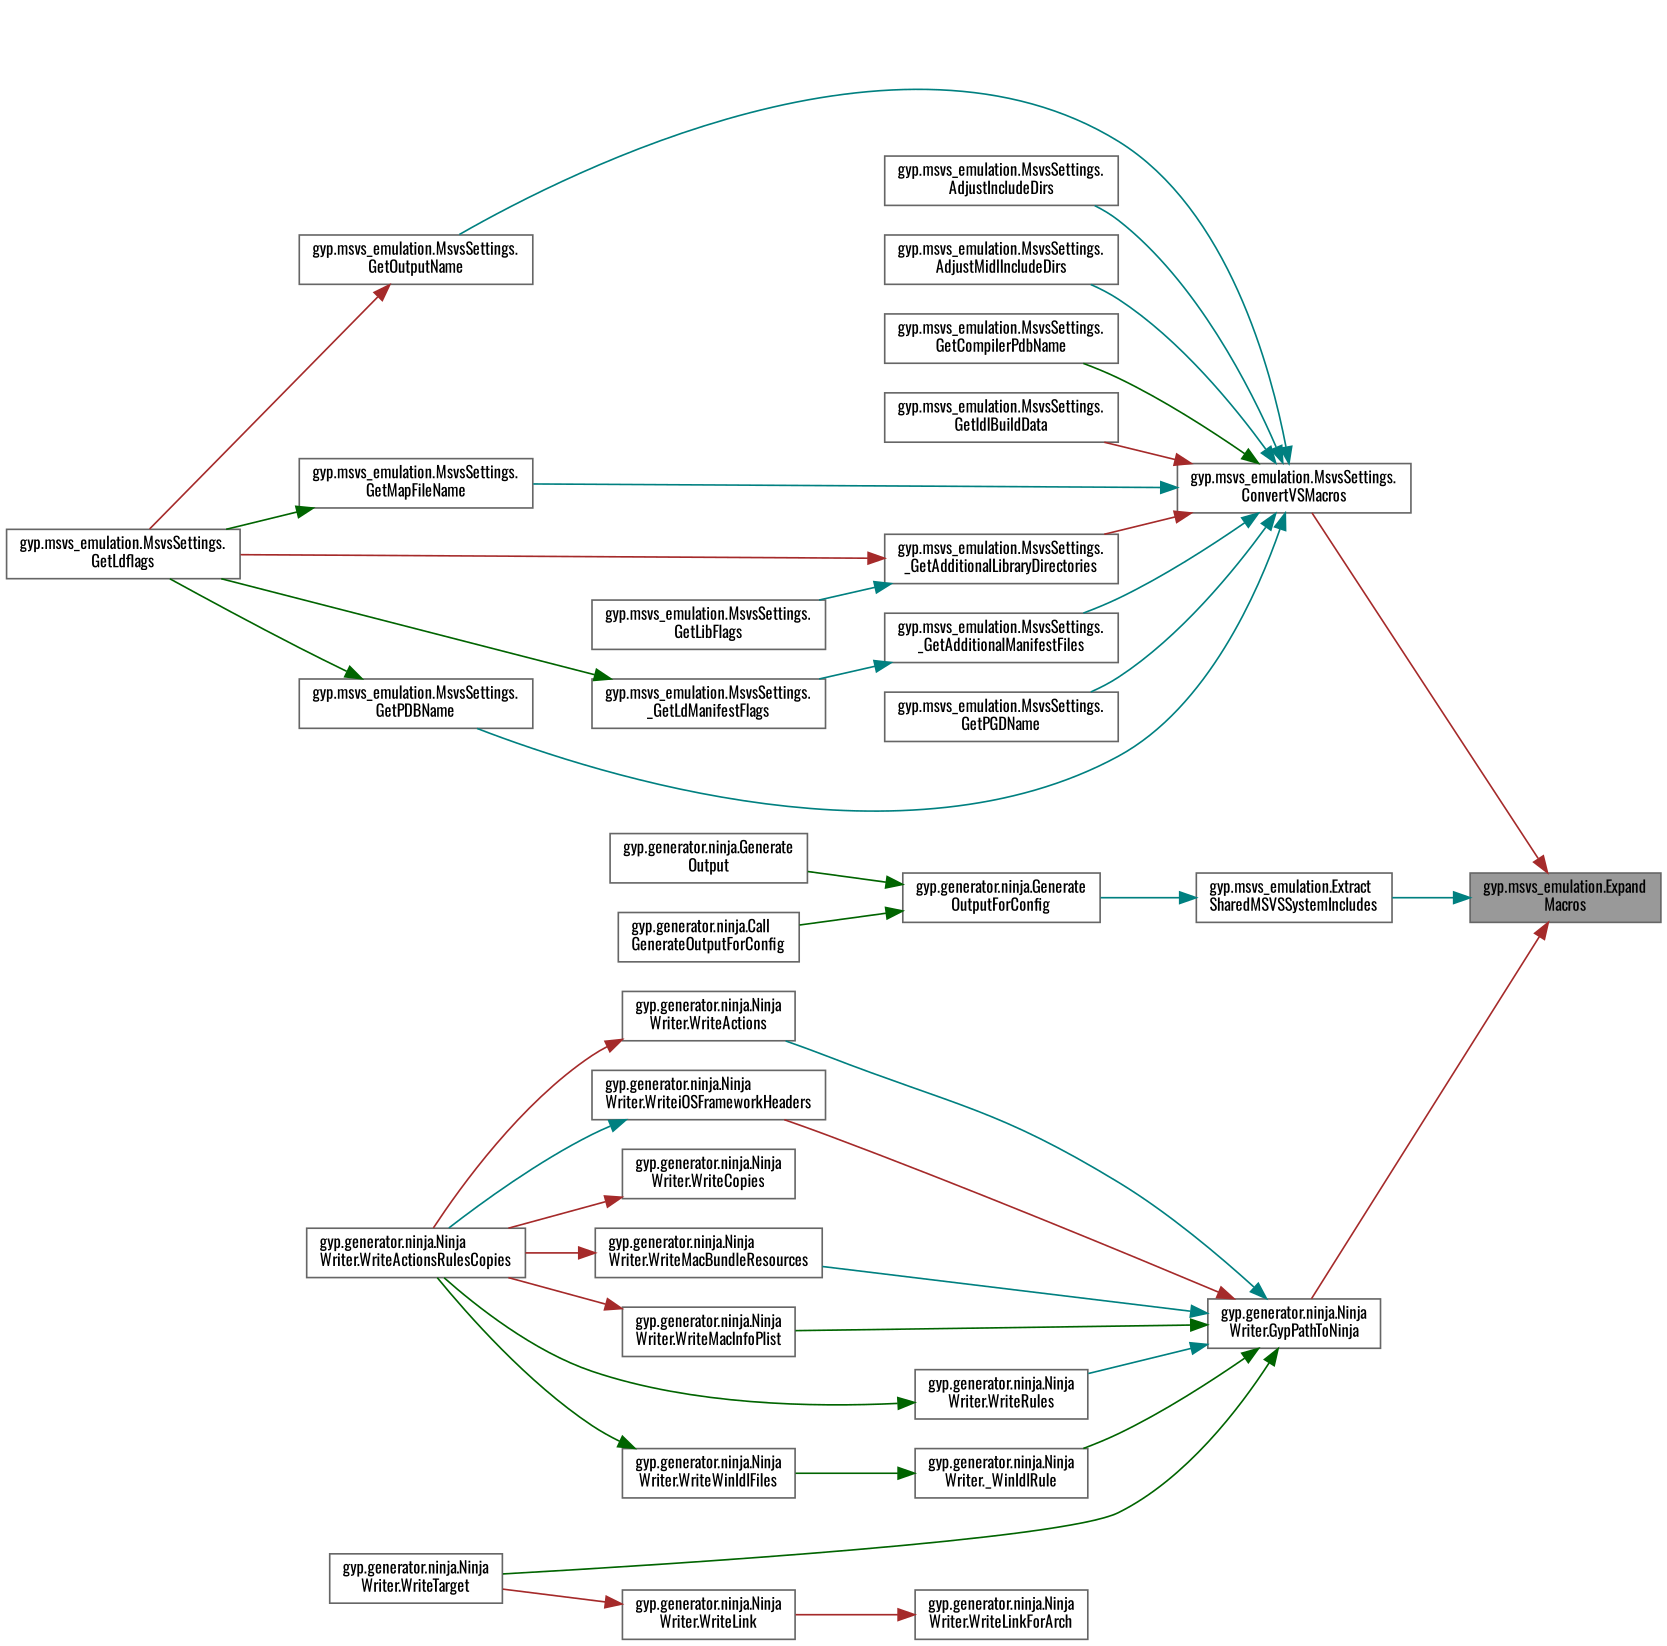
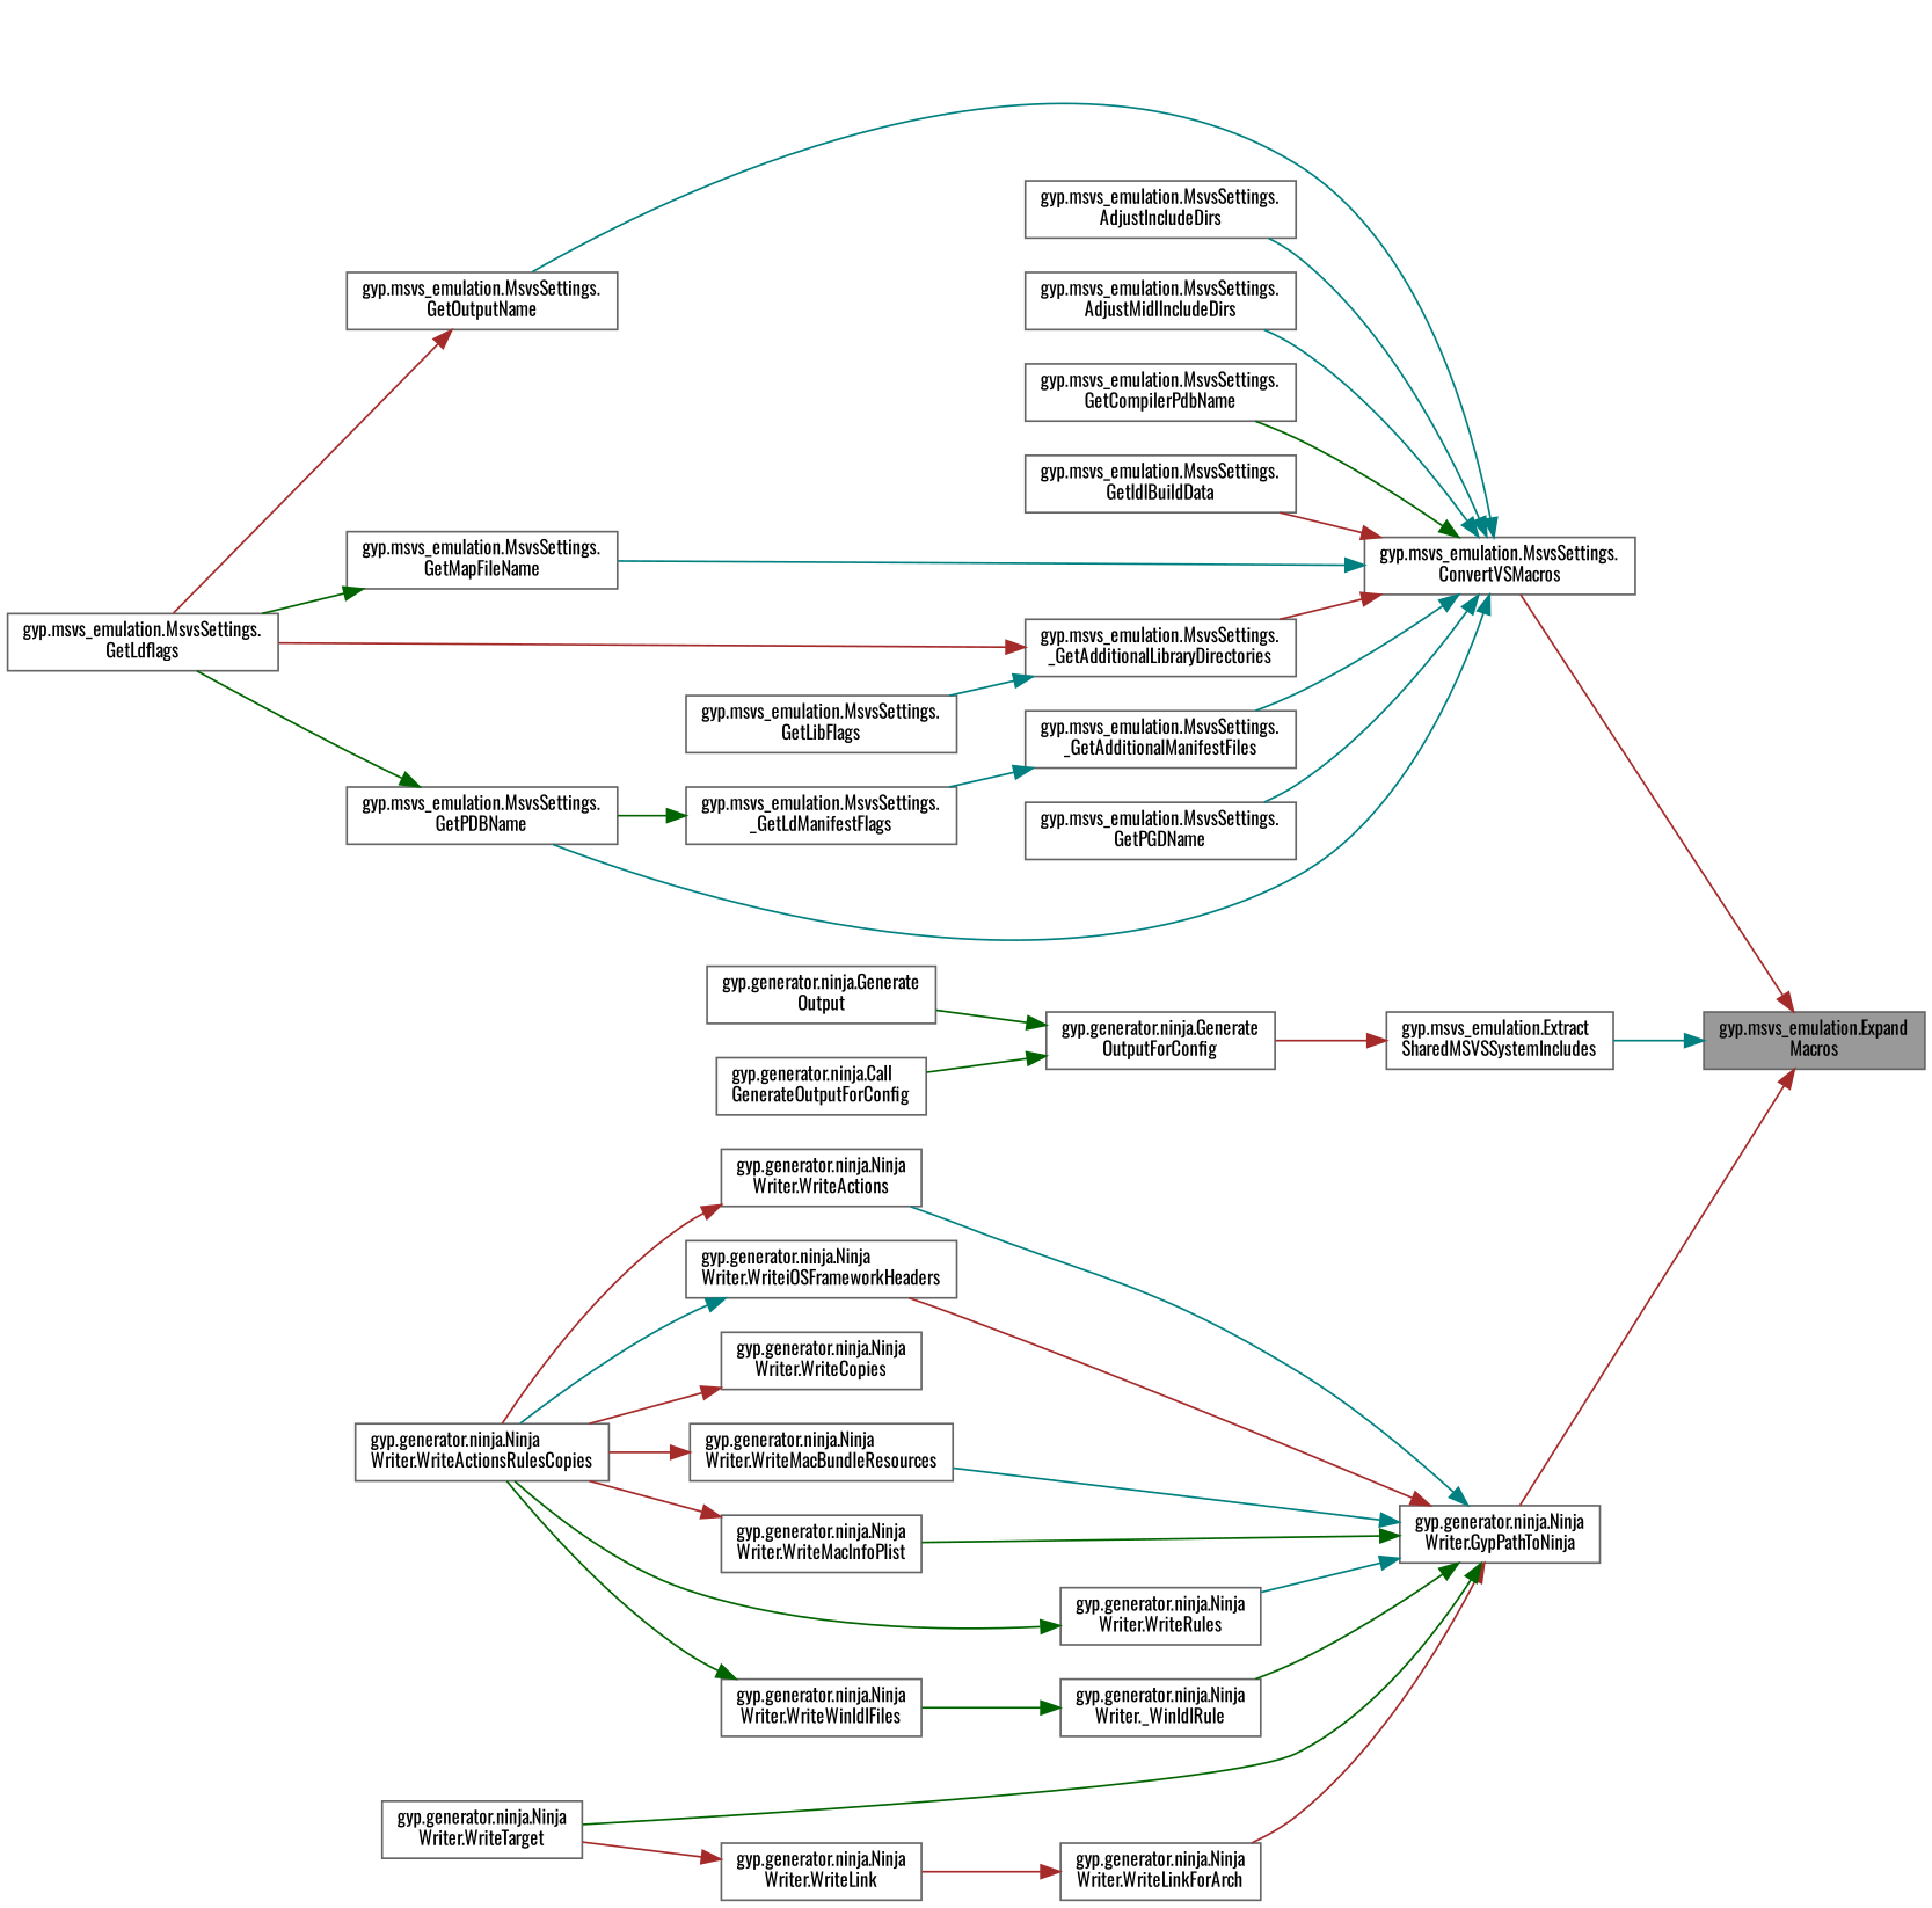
  digraph {
    fontname=Oswald
    rankdir=RL
    node [color=grey40 fillcolor=white fontname=Oswald fontsize=10 shape=box style=filled]
    edge [color=brown dir=back fontname=Oswald fontsize=10 labelfontname=Helvetica labelfontsize=10 style=solid]
    n1 [color=gray40 fillcolor=grey60 fontcolor=black height=0.2 label="gyp.msvs_emulation.Expand\lMacros" width=0.4]
    n2 [height=0.2 label="gyp.msvs_emulation.MsvsSettings.\lConvertVSMacros" width=0.4]
    n3 [height=0.2 label="gyp.msvs_emulation.Extract\lSharedMSVSSystemIncludes" width=0.4]
    n4 [height=0.2 label="gyp.generator.ninja.Ninja\lWriter.GypPathToNinja" width=0.4]
    n5 [height=0.2 label="gyp.msvs_emulation.MsvsSettings.\l_GetAdditionalLibraryDirectories" width=0.4]
    n6 [height=0.2 label="gyp.msvs_emulation.MsvsSettings.\l_GetAdditionalManifestFiles" width=0.4]
    n7 [height=0.2 label="gyp.msvs_emulation.MsvsSettings.\lAdjustIncludeDirs" width=0.4]
    n8 [height=0.2 label="gyp.msvs_emulation.MsvsSettings.\lAdjustMidlIncludeDirs" width=0.4]
    n9 [height=0.2 label="gyp.msvs_emulation.MsvsSettings.\lGetCompilerPdbName" width=0.4]
    n10 [height=0.2 label="gyp.msvs_emulation.MsvsSettings.\lGetIdlBuildData" width=0.4]
    n11 [height=0.2 label="gyp.msvs_emulation.MsvsSettings.\lGetMapFileName" width=0.4]
    n12 [height=0.2 label="gyp.msvs_emulation.MsvsSettings.\lGetOutputName" width=0.4]
    n13 [height=0.2 label="gyp.msvs_emulation.MsvsSettings.\lGetPDBName" width=0.4]
    n14 [height=0.2 label="gyp.msvs_emulation.MsvsSettings.\lGetPGDName" width=0.4]
    n15 [height=0.2 label="gyp.generator.ninja.Generate\lOutputForConfig" width=0.4]
    n16 [height=0.2 label="gyp.generator.ninja.Ninja\lWriter._WinIdlRule" width=0.4]
    n17 [height=0.2 label="gyp.generator.ninja.Ninja\lWriter.WriteActions" width=0.4]
    n18 [height=0.2 label="gyp.generator.ninja.Ninja\lWriter.WriteiOSFrameworkHeaders" width=0.4]
    n19 [height=0.2 label="gyp.generator.ninja.Ninja\lWriter.WriteLinkForArch" width=0.4]
    n20 [height=0.2 label="gyp.generator.ninja.Ninja\lWriter.WriteTarget" width=0.4]
    n21 [height=0.2 label="gyp.generator.ninja.Ninja\lWriter.WriteMacBundleResources" width=0.4]
    n22 [height=0.2 label="gyp.generator.ninja.Ninja\lWriter.WriteMacInfoPlist" width=0.4]
    n23 [height=0.2 label="gyp.generator.ninja.Ninja\lWriter.WriteRules" width=0.4]
    n24 [height=0.2 label="gyp.msvs_emulation.MsvsSettings.\lGetLdflags" width=0.4]
    n25 [height=0.2 label="gyp.msvs_emulation.MsvsSettings.\lGetLibFlags" width=0.4]
    n26 [height=0.2 label="gyp.msvs_emulation.MsvsSettings.\l_GetLdManifestFlags" width=0.4]
    n27 [height=0.2 label="gyp.generator.ninja.Call\lGenerateOutputForConfig" width=0.4]
    n28 [height=0.2 label="gyp.generator.ninja.Generate\lOutput" width=0.4]
    n29 [height=0.2 label="gyp.generator.ninja.Ninja\lWriter.WriteWinIdlFiles" width=0.4]
    n30 [height=0.2 label="gyp.generator.ninja.Ninja\lWriter.WriteActionsRulesCopies" width=0.4]
    n31 [height=0.2 label="gyp.generator.ninja.Ninja\lWriter.WriteCopies" width=0.4]
    n32 [height=0.2 label="gyp.generator.ninja.Ninja\lWriter.WriteLink" width=0.4]
    n1 -> n2
    n1 -> n3 [color=teal]
    n1 -> n4
    n2 -> n5
    n2 -> n6 [color=teal]
    n2 -> n7 [color=teal]
    n2 -> n8 [color=teal]
    n2 -> n9 [color=darkgreen]
    n2 -> n10
    n2 -> n11 [color=teal]
    n2 -> n12 [color=teal]
    n2 -> n13 [color=teal]
    n2 -> n14 [color=teal]
-   n3 -> n15 [color=teal]
+   n3 -> n15
    n4 -> n16 [color=darkgreen]
    n4 -> n17 [color=teal]
    n4 -> n18
+   n4 -> n19
    n4 -> n20 [color=darkgreen]
    n4 -> n21 [color=teal]
    n4 -> n22 [color=darkgreen]
    n4 -> n23 [color=teal]
    n5 -> n24
    n5 -> n25 [color=teal]
    n6 -> n26 [color=teal]
    n11 -> n24 [color=darkgreen]
    n12 -> n24
    n13 -> n24 [color=darkgreen]
    n15 -> n27 [color=darkgreen]
    n15 -> n28 [color=darkgreen]
    n16 -> n29 [color=darkgreen]
    n17 -> n30
    n18 -> n30 [color=teal]
    n19 -> n32
    n21 -> n30
    n22 -> n30
    n23 -> n30 [color=darkgreen]
-   n26 -> n24 [color=darkgreen]
+   n26 -> n13 [color=darkgreen]
    n29 -> n30 [color=darkgreen]
    n31 -> n30
    n32 -> n20
  }
